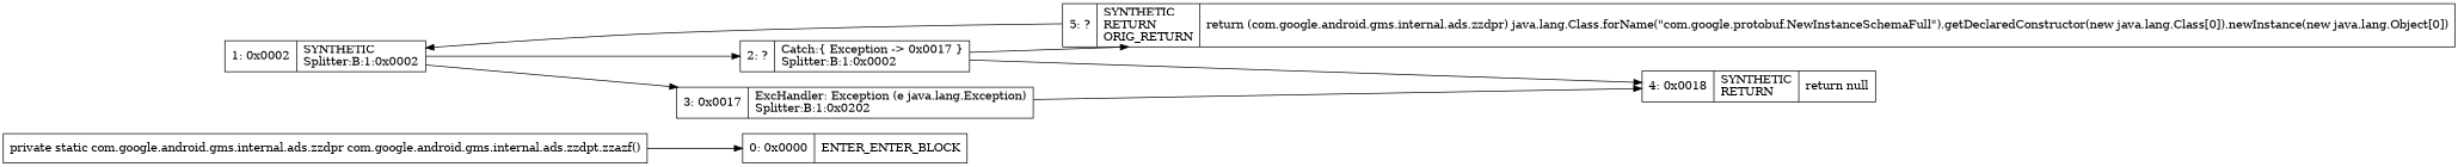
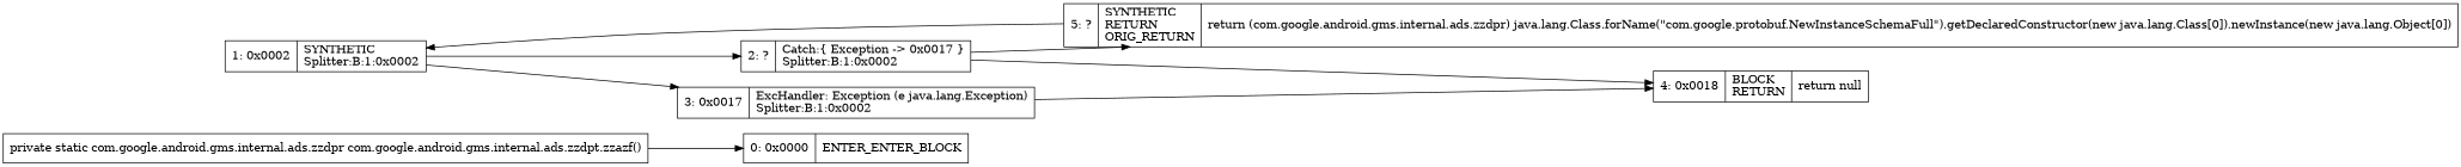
  digraph {
    rankdir=LR
    node [shape=record]
    n1 [label="{0\:\ 0x0000|ENTER_ENTER_BLOCK\l}"]
    n2 [label="{1\:\ 0x0002|SYNTHETIC\lSplitter:B:1:0x0002\l}"]
    n3 [label="{2\:\ ?|Catch:\{ Exception \-\> 0x0017 \}\lSplitter:B:1:0x0002\l}"]
-   n4 [label="{3\:\ 0x0017|ExcHandler: Exception (e java.lang.Exception)\lSplitter:B:1:0x0202\l}"]
+   n4 [label="{3\:\ 0x0017|ExcHandler: Exception (e java.lang.Exception)\lSplitter:B:1:0x0002\l}"]
    n5 [label="{5\:\ ?|SYNTHETIC\lRETURN\lORIG_RETURN\l|return (com.google.android.gms.internal.ads.zzdpr) java.lang.Class.forName(\"com.google.protobuf.NewInstanceSchemaFull\").getDeclaredConstructor(new java.lang.Class[0]).newInstance(new java.lang.Object[0])\l}"]
-   n6 [label="{4\:\ 0x0018|SYNTHETIC\lRETURN\l|return null\l}"]
+   n6 [label="{4\:\ 0x0018|BLOCK\lRETURN\l|return null\l}"]
    n7 [label="{private static com.google.android.gms.internal.ads.zzdpr com.google.android.gms.internal.ads.zzdpt.zzazf() }"]
    n2 -> n3
    n2 -> n4
    n3 -> n5
    n3 -> n6
    n4 -> n6
    n5 -> n2
    n7 -> n1
  }
